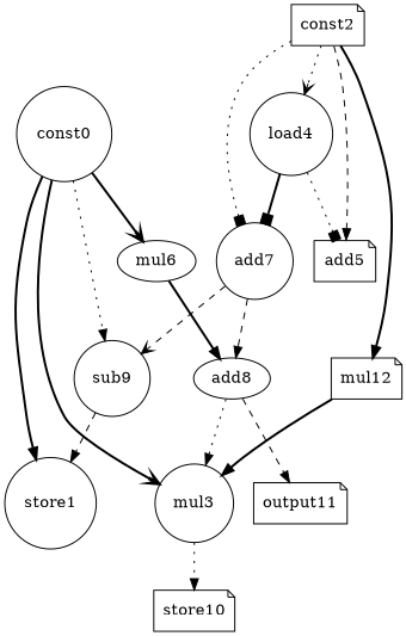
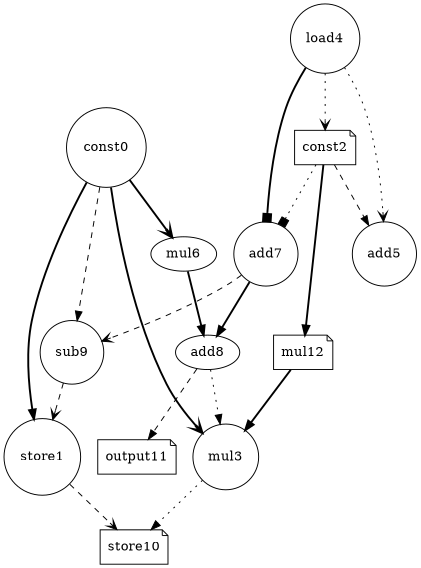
  digraph {
    node [opcode=add shape=circle]
    edge [arrowhead=normal operand=0 style=bold]
    const0 [opcode=const]
    n2 [label=store1]
    mul3 [opcode=mul]
    mul6 [opcode=mul shape=ellipse]
    sub9 [opcode=sub]
    store10 [opcode=store shape=note]
    add8 [shape=ellipse]
    const2 [opcode=const shape=note]
    load4 [opcode=load]
-   add5 [shape=note]
+   add5
    add7
    mul12 [opcode=mul shape=note]
    output11 [opcode=output shape=note]
    const0 -> n2
    const0 -> mul3 [arrowhead=vee]
    const0 -> mul6 [arrowhead=vee]
-   const0 -> sub9 [operand=1 style=dotted]
+   const0 -> sub9 [operand=1 style=dashed]
+   n2 -> store10 [arrowhead=vee style=dashed]
    mul3 -> store10 [operand=1 style=dotted]
    mul6 -> add8 [operand=1]
-   sub9 -> n2 [operand=1 style=dashed]
+   sub9 -> n2 [arrowhead=vee operand=1 style=dashed]
    add8 -> mul3 [style=dotted]
    add8 -> output11 [style=dashed]
-   const2 -> load4 [arrowhead=vee style=dotted]
+   load4 -> const2 [arrowhead=vee style=dotted]
    const2 -> add5 [style=dashed]
    const2 -> add7 [arrowhead=box style=dotted]
    const2 -> mul12 [operand=1]
-   load4 -> add5 [arrowhead=box operand=1 style=dotted]
+   load4 -> add5 [arrowhead=vee operand=1 style=dotted]
    load4 -> add7 [arrowhead=box operand=1]
    add7 -> sub9 [arrowhead=vee style=dashed]
-   add7 -> add8 [style=dashed]
+   add7 -> add8
    mul12 -> mul3 [operand=1]
  }
